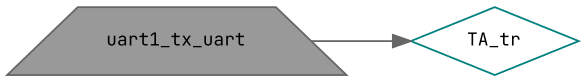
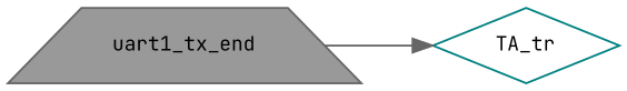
  digraph {
    rankdir=LR
    fontname="JetBrains Mono"
    node [fontname="JetBrains Mono" fontsize=10 style=filled]
-   n1 [color=gray40 fillcolor=grey60 fontcolor=black height=0.2 label=uart1_tx_uart shape=trapezium width=0.4]
+   n1 [color=gray40 fillcolor=grey60 fontcolor=black height=0.2 label=uart1_tx_end shape=trapezium width=0.4]
    n2 [color=teal fillcolor=white height=0.2 label=TA_tr shape=diamond width=0.4]
    n1 -> n2 [color=gray40 fontname="JetBrains Mono" fontsize=10 labelfontname=Helvetica labelfontsize=10 style=solid]
  }
